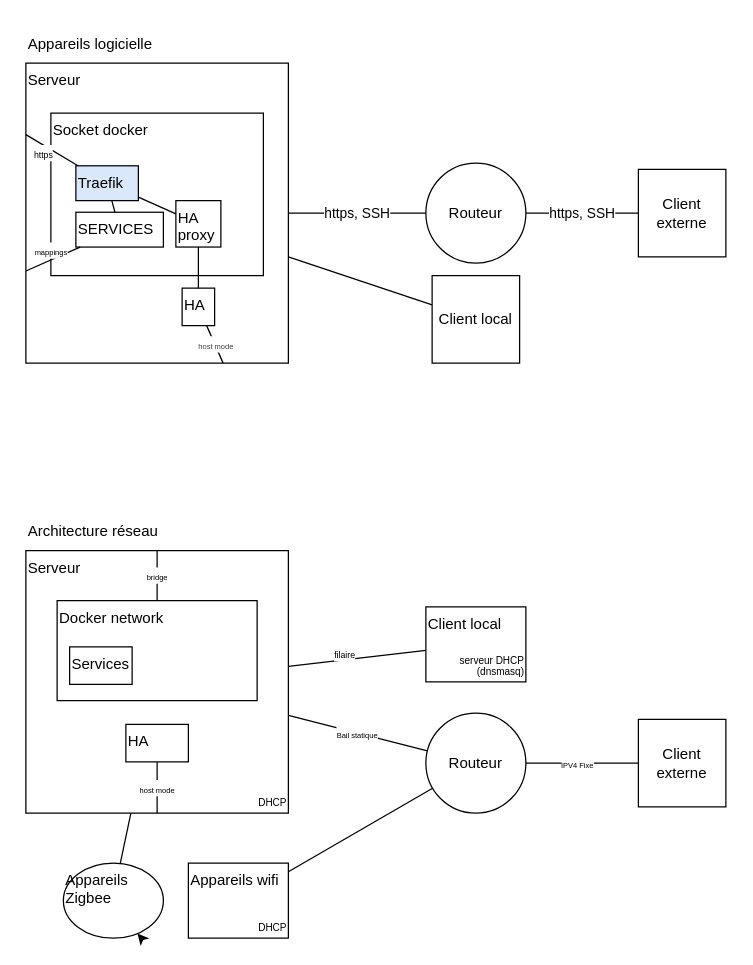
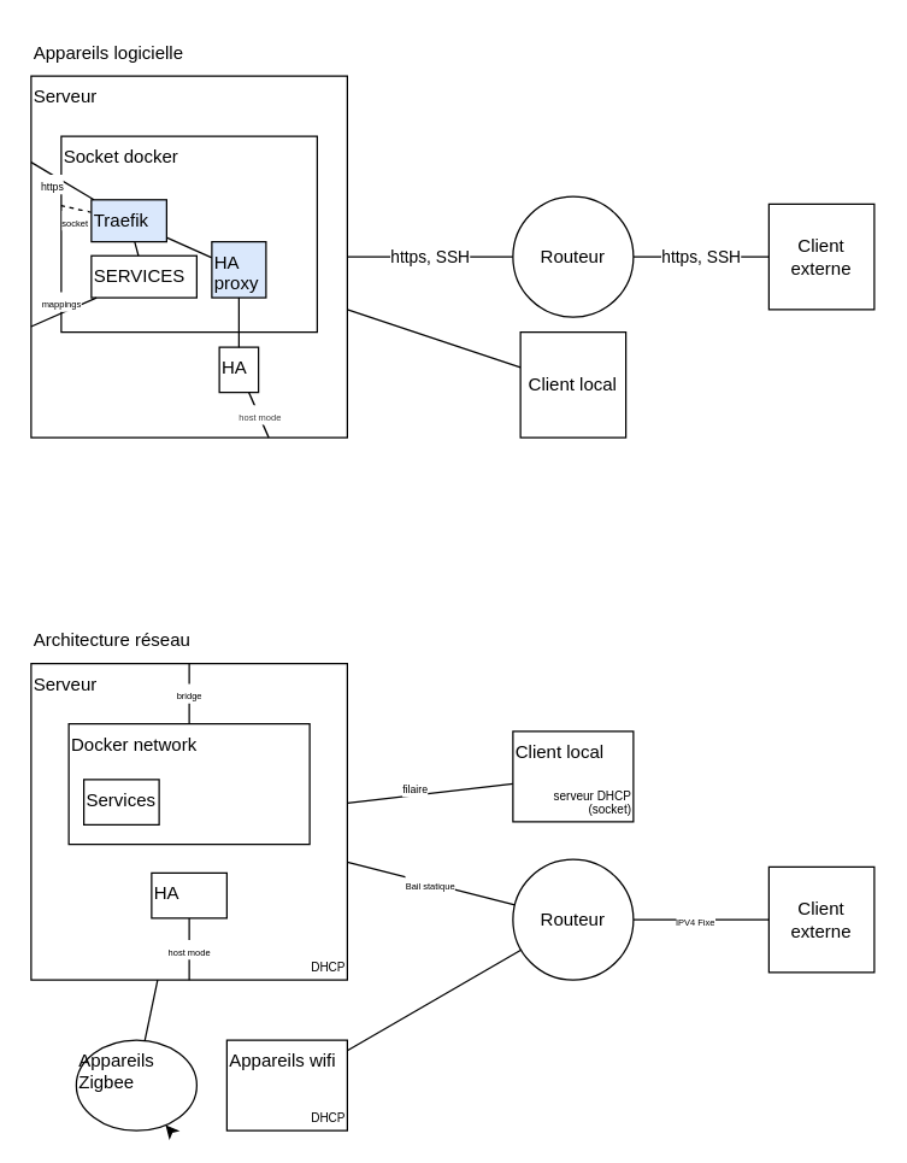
  <mxCell id="0" />
  <mxCell id="1" parent="0" />
  <mxCell id="2" value="&lt;span style=&quot;color: rgb(0, 0, 0);&quot;&gt;https, SSH&lt;/span&gt;" style="edgeStyle=none;html=1;endArrow=none;endFill=0;" parent="1" source="29" target="13" edge="1"><mxGeometry relative="1" as="geometry"><mxPoint x="420" y="-135" as="targetPoint" /><mxPoint x="420" y="140" as="sourcePoint" /></mxGeometry></mxCell>
  <mxCell id="3" value="https, SSH" style="endArrow=none;html=1;exitX=1;exitY=0.5;exitDx=0;exitDy=0;elbow=vertical;" parent="1" source="5" target="29" edge="1"><mxGeometry width="50" height="50" relative="1" as="geometry"><mxPoint x="280" y="146.269" as="sourcePoint" /><mxPoint x="360" y="155" as="targetPoint" /></mxGeometry></mxCell>
  <mxCell id="4" style="edgeStyle=none;html=1;endArrow=none;endFill=0;" parent="1" source="5" target="45" edge="1"><mxGeometry relative="1" as="geometry" /></mxCell>
  <mxCell id="5" value="Serveur" style="rounded=0;whiteSpace=wrap;html=1;verticalAlign=top;align=left;" parent="1" vertex="1"><mxGeometry x="20" y="50" width="210" height="240" as="geometry" /></mxCell>
  <mxCell id="6" style="edgeStyle=none;html=1;endArrow=none;endFill=0;" parent="1" source="28" target="14" edge="1"><mxGeometry relative="1" as="geometry"><mxPoint x="380" y="355" as="targetPoint" /><mxPoint x="380" y="620" as="sourcePoint" /></mxGeometry></mxCell>
  <mxCell id="7" value="&lt;font style=&quot;font-size: 6px;&quot;&gt;IPV4 Fixe&lt;/font&gt;" style="edgeLabel;html=1;align=center;verticalAlign=middle;resizable=0;points=[];" parent="6" vertex="1" connectable="0"><mxGeometry x="-0.357" relative="1" as="geometry"><mxPoint x="11" y="-1" as="offset" /></mxGeometry></mxCell>
  <mxCell id="8" value="&lt;font style=&quot;font-size: 6px;&quot;&gt;Bail statique&lt;/font&gt;" style="endArrow=none;html=1;elbow=vertical;" parent="1" source="9" target="28" edge="1"><mxGeometry width="50" height="50" relative="1" as="geometry"><mxPoint x="280" y="506.269" as="sourcePoint" /><mxPoint x="390" y="588" as="targetPoint" /></mxGeometry></mxCell>
  <mxCell id="9" value="Serveur" style="rounded=0;whiteSpace=wrap;html=1;verticalAlign=top;align=left;" parent="1" vertex="1"><mxGeometry x="20" y="440" width="210" height="210" as="geometry" /></mxCell>
  <mxCell id="10" value="&lt;font style=&quot;font-size: 6px;&quot;&gt;bridge&lt;/font&gt;" style="edgeStyle=none;html=1;endArrow=none;endFill=0;" parent="1" source="48" target="9" edge="1"><mxGeometry x="-0.006" relative="1" as="geometry"><mxPoint as="offset" /></mxGeometry></mxCell>
  <mxCell id="11" value="DHCP" style="text;html=1;align=right;verticalAlign=bottom;resizable=0;points=[];autosize=1;strokeColor=none;fillColor=none;fontSize=8;" parent="1" vertex="1"><mxGeometry x="180" y="630" width="50" height="20" as="geometry" /></mxCell>
  <mxCell id="12" value="&lt;font style=&quot;font-size: 7px;&quot;&gt;filaire&lt;/font&gt;" style="html=1;horizontal=1;endArrow=none;endFill=0;elbow=horizontal;" parent="1" source="9" target="16" edge="1"><mxGeometry x="-0.172" y="5" relative="1" as="geometry"><mxPoint x="233" y="515" as="sourcePoint" /><mxPoint x="303" y="410" as="targetPoint" /><mxPoint as="offset" /></mxGeometry></mxCell>
  <mxCell id="13" value="Client externe" style="rounded=0;whiteSpace=wrap;html=1;" parent="1" vertex="1"><mxGeometry x="510" y="135" width="70" height="70" as="geometry" /></mxCell>
  <mxCell id="14" value="Client externe" style="rounded=0;whiteSpace=wrap;html=1;" parent="1" vertex="1"><mxGeometry x="510" y="575" width="70" height="70" as="geometry" /></mxCell>
  <mxCell id="15" value="" style="group" parent="1" vertex="1" connectable="0"><mxGeometry x="340" y="485" width="80" height="60" as="geometry" /></mxCell>
  <mxCell id="16" value="Client local" style="rounded=0;whiteSpace=wrap;html=1;align=left;verticalAlign=top;" parent="15" vertex="1"><mxGeometry width="80" height="60" as="geometry" /></mxCell>
  <mxCell id="17" style="edgeStyle=none;html=1;" parent="15" edge="1"><mxGeometry relative="1" as="geometry"><mxPoint x="40" y="76" as="sourcePoint" /><mxPoint x="40" y="76" as="targetPoint" /></mxGeometry></mxCell>
- <mxCell id="18" value="serveur DHCP&lt;div&gt;(dnsmasq)&lt;/div&gt;" style="text;html=1;align=right;verticalAlign=bottom;resizable=0;points=[];autosize=1;strokeColor=none;fillColor=none;fontSize=8;" parent="15" vertex="1"><mxGeometry y="30" width="80" height="30" as="geometry" /></mxCell>
+ <mxCell id="18" value="serveur DHCP&lt;div&gt;(socket)&lt;/div&gt;" style="text;html=1;align=right;verticalAlign=bottom;resizable=0;points=[];autosize=1;strokeColor=none;fillColor=none;fontSize=8;" parent="15" vertex="1"><mxGeometry y="30" width="80" height="30" as="geometry" /></mxCell>
  <mxCell id="19" value="" style="group" parent="1" vertex="1" connectable="0"><mxGeometry x="50" y="690" width="80" height="60" as="geometry" /></mxCell>
  <mxCell id="20" value="Appareils Zigbee" style="ellipse;whiteSpace=wrap;html=1;align=left;verticalAlign=top;" parent="19" vertex="1"><mxGeometry width="80" height="60" as="geometry" /></mxCell>
  <mxCell id="21" style="edgeStyle=none;html=1;" parent="19" target="20" edge="1"><mxGeometry relative="1" as="geometry"><mxPoint x="62.5" y="60" as="sourcePoint" /></mxGeometry></mxCell>
  <mxCell id="22" style="html=1;elbow=vertical;endArrow=none;endFill=0;" parent="1" source="20" target="9" edge="1"><mxGeometry relative="1" as="geometry" /></mxCell>
  <mxCell id="23" value="" style="group" parent="1" vertex="1" connectable="0"><mxGeometry x="150" y="690" width="80" height="60" as="geometry" /></mxCell>
  <mxCell id="24" value="Appareils wifi" style="rounded=0;whiteSpace=wrap;html=1;align=left;verticalAlign=top;" parent="23" vertex="1"><mxGeometry width="80" height="60" as="geometry" /></mxCell>
  <mxCell id="25" style="edgeStyle=none;html=1;" parent="23" source="26" target="24" edge="1"><mxGeometry relative="1" as="geometry" /></mxCell>
  <mxCell id="26" value="DHCP" style="text;html=1;align=right;verticalAlign=bottom;resizable=0;points=[];autosize=1;strokeColor=none;fillColor=none;fontSize=8;" parent="23" vertex="1"><mxGeometry x="30" y="40" width="50" height="20" as="geometry" /></mxCell>
  <mxCell id="27" style="edgeStyle=none;html=1;endArrow=none;endFill=0;" parent="1" source="24" target="28" edge="1"><mxGeometry relative="1" as="geometry"><mxPoint x="510" y="525" as="targetPoint" /></mxGeometry></mxCell>
  <mxCell id="28" value="Routeur" style="ellipse;whiteSpace=wrap;html=1;aspect=fixed;" parent="1" vertex="1"><mxGeometry x="340" y="570" width="80" height="80" as="geometry" /></mxCell>
  <mxCell id="29" value="Routeur" style="ellipse;whiteSpace=wrap;html=1;aspect=fixed;" parent="1" vertex="1"><mxGeometry x="340" y="130" width="80" height="80" as="geometry" /></mxCell>
  <mxCell id="30" value="&lt;font style=&quot;font-size: 6px;&quot;&gt;host mode&lt;/font&gt;" style="edgeStyle=none;html=1;endSize=7;endArrow=none;endFill=0;" parent="1" source="46" target="9" edge="1"><mxGeometry x="0.0" relative="1" as="geometry"><mxPoint as="offset" /></mxGeometry></mxCell>
  <mxCell id="31" value="" style="group;sketch=1;curveFitting=1;jiggle=2;" parent="1" vertex="1" connectable="0"><mxGeometry x="40" y="90" width="170" height="130" as="geometry" /></mxCell>
  <mxCell id="32" value="Socket docker" style="rounded=0;whiteSpace=wrap;html=1;align=left;verticalAlign=top;fillColor=none;" parent="31" vertex="1"><mxGeometry width="170" height="130" as="geometry" /></mxCell>
  <mxCell id="33" style="edgeStyle=none;html=1;endArrow=none;endFill=0;" parent="31" source="34" target="36" edge="1"><mxGeometry relative="1" as="geometry" /></mxCell>
  <mxCell id="34" value="SERVICES" style="rounded=0;whiteSpace=wrap;html=1;verticalAlign=top;align=left;" parent="31" vertex="1"><mxGeometry x="20" y="79.291" width="70" height="27.857" as="geometry" /></mxCell>
+ <mxCell id="35" value="&lt;font style=&quot;font-size: 6px;&quot;&gt;socket&lt;/font&gt;" style="edgeStyle=none;html=1;endArrow=none;endFill=0;dashed=1;" parent="31" source="36" target="32" edge="1"><mxGeometry x="-0.166" y="8" relative="1" as="geometry"><mxPoint as="offset" /></mxGeometry></mxCell>
  <mxCell id="36" value="Traefik" style="rounded=0;whiteSpace=wrap;html=1;verticalAlign=top;align=left;fillColor=#dae8fc;" parent="31" vertex="1"><mxGeometry x="20" y="42.141" width="50" height="27.857" as="geometry" /></mxCell>
  <mxCell id="37" style="edgeStyle=none;html=1;endArrow=none;endFill=0;" parent="31" source="38" target="36" edge="1"><mxGeometry relative="1" as="geometry" /></mxCell>
- <mxCell id="38" value="HA proxy" style="rounded=0;whiteSpace=wrap;html=1;verticalAlign=top;align=left;" parent="31" vertex="1"><mxGeometry x="100" y="70.001" width="36" height="37.143" as="geometry" /></mxCell>
+ <mxCell id="38" value="HA proxy" style="rounded=0;whiteSpace=wrap;html=1;verticalAlign=top;align=left;fillColor=#dae8fc;" parent="31" vertex="1"><mxGeometry x="100" y="70.001" width="36" height="37.143" as="geometry" /></mxCell>
  <mxCell id="39" style="edgeStyle=none;html=1;endArrow=none;endFill=0;" parent="1" source="42" target="5" edge="1"><mxGeometry relative="1" as="geometry" /></mxCell>
  <mxCell id="40" value="&lt;span style=&quot;color: rgb(63, 63, 63); font-size: 6px;&quot;&gt;host mode&lt;/span&gt;" style="edgeLabel;html=1;align=center;verticalAlign=middle;resizable=0;points=[];" parent="39" vertex="1" connectable="0"><mxGeometry x="0.001" y="1" relative="1" as="geometry"><mxPoint as="offset" /></mxGeometry></mxCell>
  <mxCell id="41" value="&lt;font style=&quot;font-size: 7px;&quot;&gt;https&lt;/font&gt;" style="edgeStyle=none;html=1;endArrow=none;endFill=0;" parent="1" source="36" target="5" edge="1"><mxGeometry x="0.175" y="6" relative="1" as="geometry"><mxPoint as="offset" /></mxGeometry></mxCell>
  <mxCell id="42" value="HA" style="rounded=0;whiteSpace=wrap;html=1;verticalAlign=top;align=left;" parent="1" vertex="1"><mxGeometry x="145" y="230" width="26" height="30" as="geometry" /></mxCell>
  <mxCell id="43" style="edgeStyle=none;html=1;endArrow=none;endFill=0;" parent="1" source="42" target="38" edge="1"><mxGeometry relative="1" as="geometry" /></mxCell>
  <mxCell id="44" value="&lt;font style=&quot;font-size: 6px;&quot;&gt;mappings&lt;/font&gt;" style="edgeStyle=none;html=1;endArrow=none;endFill=0;" parent="1" source="34" target="5" edge="1"><mxGeometry x="-0.049" y="-7" relative="1" as="geometry"><mxPoint as="offset" /></mxGeometry></mxCell>
  <mxCell id="45" value="Client local" style="rounded=0;whiteSpace=wrap;html=1;" parent="1" vertex="1"><mxGeometry x="345" y="220" width="70" height="70" as="geometry" /></mxCell>
  <mxCell id="46" value="HA" style="rounded=0;whiteSpace=wrap;html=1;verticalAlign=top;align=left;" parent="1" vertex="1"><mxGeometry x="100" y="579" width="50" height="30" as="geometry" /></mxCell>
  <mxCell id="47" value="" style="group" parent="1" vertex="1" connectable="0"><mxGeometry x="45" y="480" width="160" height="80" as="geometry" /></mxCell>
  <mxCell id="48" value="Docker network" style="rounded=0;whiteSpace=wrap;html=1;align=left;verticalAlign=top;fillColor=none;" parent="47" vertex="1"><mxGeometry width="160" height="80" as="geometry" /></mxCell>
  <mxCell id="49" value="Services" style="rounded=0;whiteSpace=wrap;html=1;verticalAlign=top;align=left;" parent="47" vertex="1"><mxGeometry x="10" y="37" width="50" height="30" as="geometry" /></mxCell>
  <mxCell id="50" value="Architecture réseau" style="text;html=1;align=left;verticalAlign=middle;resizable=0;points=[];autosize=1;strokeColor=none;fillColor=none;" parent="1" vertex="1"><mxGeometry x="20" y="410" width="130" height="30" as="geometry" /></mxCell>
  <mxCell id="51" value="Appareils logicielle" style="text;html=1;align=left;verticalAlign=middle;resizable=0;points=[];autosize=1;strokeColor=none;fillColor=none;" parent="1" vertex="1"><mxGeometry x="20" y="20" width="140" height="30" as="geometry" /></mxCell>
